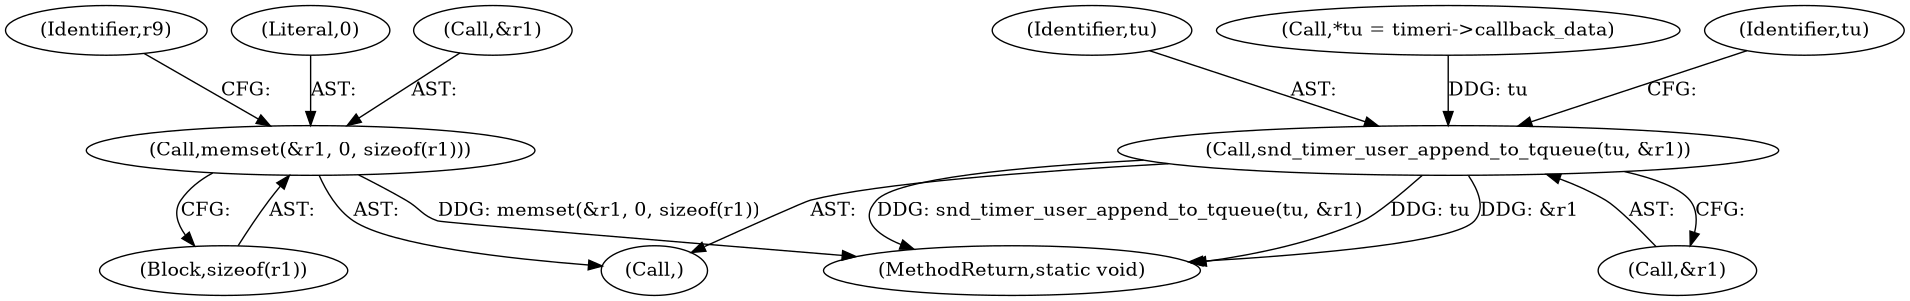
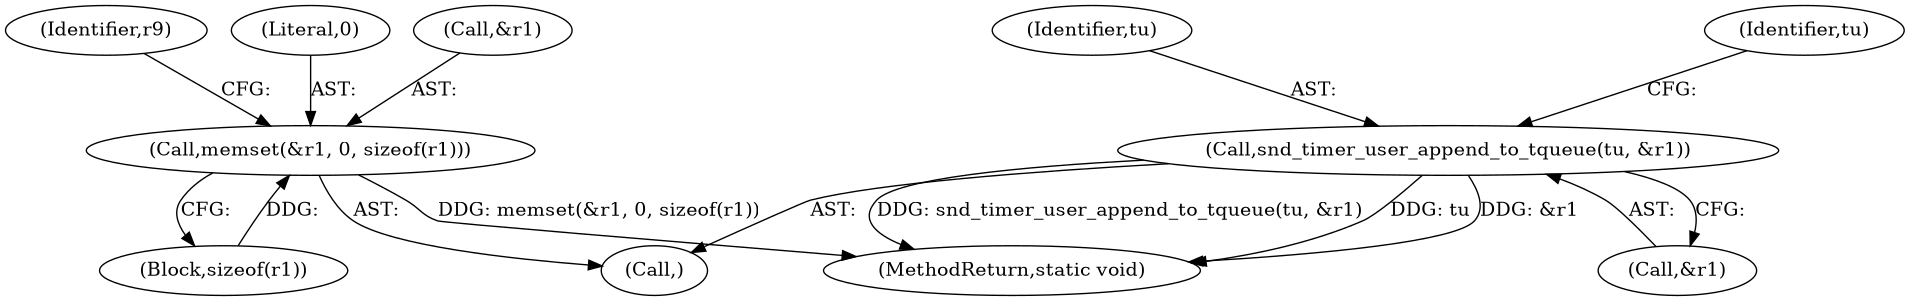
  digraph {
    n1 [label="(Call,memset(&r1, 0, sizeof(r1)))"]
    n2 [label="(Block,sizeof(r1))"]
    n3 [label="(Call,)"]
    n4 [label="(MethodReturn,static void)"]
    n5 [label="(Call,snd_timer_user_append_to_tqueue(tu, &r1))"]
    n6 [label="(Call,&r1)"]
    n7 [label="(Identifier,r9)"]
    n8 [label="(Literal,0)"]
    n9 [label="(Identifier,tu)"]
-   n10 [label="(Call,*tu = timeri->callback_data)"]
    n11 [label="(Identifier,tu)"]
    n12 [label="(Call,&r1)"]
    n1 -> n2 [label="CFG: "]
    n1 -> n3 [label="AST: "]
    n1 -> n4 [label="DDG: memset(&r1, 0, sizeof(r1))"]
-   n2 -> n1 [label="AST: "]
+   n2 -> n1 [label="DDG: "]
    n5 -> n3 [label="AST: "]
    n5 -> n4 [label="DDG: snd_timer_user_append_to_tqueue(tu, &r1)"]
    n5 -> n4 [label="DDG: tu"]
    n5 -> n4 [label="DDG: &r1"]
    n5 -> n6 [label="CFG: "]
    n6 -> n5 [label="AST: "]
    n7 -> n1 [label="CFG: "]
    n8 -> n1 [label="AST: "]
    n9 -> n5 [label="AST: "]
-   n10 -> n5 [label="DDG: tu"]
    n11 -> n5 [label="CFG: "]
    n12 -> n1 [label="AST: "]
  }
